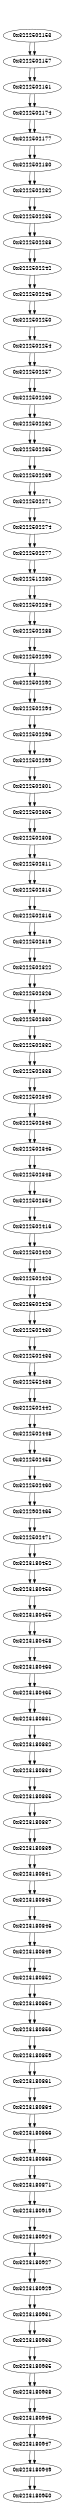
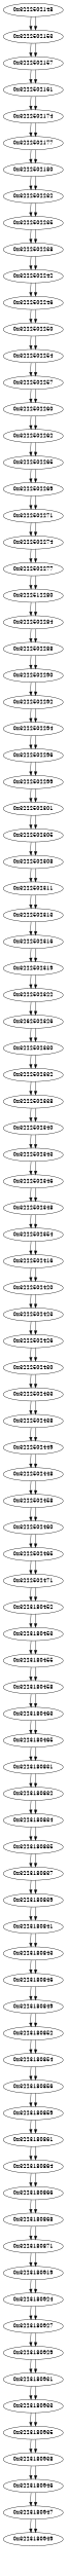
  digraph {
+   n1 [label="0x3222502148"]
    n2 [label="0x3222502153"]
    n3 [label="0x3222502157"]
    n4 [label="0x3222502161"]
    n5 [label="0x3222502174"]
    n6 [label="0x3222502177"]
    n7 [label="0x3222502180"]
    n8 [label="0x3222502232"]
    n9 [label="0x3222502235"]
    n10 [label="0x3222502238"]
    n11 [label="0x3222502242"]
    n12 [label="0x3222502246"]
    n13 [label="0x3222502250"]
    n14 [label="0x3222502254"]
    n15 [label="0x3222502257"]
    n16 [label="0x3222502260"]
    n17 [label="0x3222502262"]
    n18 [label="0x3222502265"]
    n19 [label="0x3222502269"]
    n20 [label="0x3222502271"]
    n21 [label="0x3222502274"]
    n22 [label="0x3222502277"]
    n23 [label="0x3222512280"]
    n24 [label="0x3222502284"]
    n25 [label="0x3222502288"]
    n26 [label="0x3222502290"]
    n27 [label="0x3222502292"]
    n28 [label="0x3222502294"]
    n29 [label="0x3222502296"]
    n30 [label="0x3222502299"]
    n31 [label="0x3222502301"]
    n32 [label="0x3222502305"]
    n33 [label="0x3222502308"]
    n34 [label="0x3222502311"]
    n35 [label="0x3222502313"]
    n36 [label="0x3222502316"]
    n37 [label="0x3222502319"]
    n38 [label="0x3222502322"]
-   n39 [label="0x3222502326"]
+   n39 [label="0x3262502326"]
    n40 [label="0x3222502330"]
    n41 [label="0x3222502332"]
    n42 [label="0x3222502338"]
    n43 [label="0x3222502340"]
    n44 [label="0x3222502343"]
    n45 [label="0x3222502346"]
    n46 [label="0x3222502348"]
    n47 [label="0x3222502354"]
    n48 [label="0x3222502416"]
    n49 [label="0x3222502420"]
    n50 [label="0x3222502423"]
-   n51 [label="0x3226502426"]
+   n51 [label="0x3222502426"]
    n52 [label="0x3222502430"]
    n53 [label="0x3222502433"]
-   n54 [label="0x3222552438"]
-   n55 [label="0x3222502442"]
+   n54 [label="0x3222502438"]
+   n55 [label="0x3222502449"]
    n56 [label="0x3222502448"]
    n57 [label="0x3222502458"]
    n58 [label="0x3222502460"]
-   n59 [label="0x3222902465"]
+   n59 [label="0x3222502465"]
    n60 [label="0x3222502471"]
    n61 [label="0x3223180452"]
    n62 [label="0x3223180453"]
    n63 [label="0x3223180455"]
    n64 [label="0x3223180458"]
    n65 [label="0x3223180463"]
    n66 [label="0x3223180465"]
    n67 [label="0x3223180831"]
    n68 [label="0x3223180832"]
    n69 [label="0x3223180834"]
    n70 [label="0x3223180835"]
    n71 [label="0x3223180837"]
    n72 [label="0x3223180839"]
    n73 [label="0x3223180841"]
    n74 [label="0x3223180843"]
    n75 [label="0x3223180846"]
    n76 [label="0x3223180849"]
    n77 [label="0x3223180852"]
    n78 [label="0x3223180854"]
    n79 [label="0x3223180856"]
    n80 [label="0x3223180859"]
    n81 [label="0x3223180861"]
    n82 [label="0x3223180864"]
    n83 [label="0x3223180866"]
    n84 [label="0x3223180868"]
    n85 [label="0x3223180871"]
    n86 [label="0x3223180919"]
    n87 [label="0x3223180924"]
    n88 [label="0x3223180927"]
    n89 [label="0x3223180929"]
    n90 [label="0x3223180931"]
    n91 [label="0x3223180933"]
    n92 [label="0x3223180935"]
    n93 [label="0x3223180938"]
    n94 [label="0x3223180946"]
    n95 [label="0x3223180947"]
    n96 [label="0x3223180949"]
-   n97 [label="0x3223180950"]
+   n1 -> n2
+   n1 -> n2
    n2 -> n3
    n2 -> n3
    n3 -> n4
    n3 -> n4
    n4 -> n5
    n4 -> n5
    n5 -> n6
    n5 -> n6
    n6 -> n7
    n6 -> n7
    n7 -> n8
    n7 -> n8
    n8 -> n9
    n8 -> n9
    n9 -> n10
    n9 -> n10
    n10 -> n11
    n10 -> n11
    n11 -> n12
    n11 -> n12
    n12 -> n13
    n12 -> n13
    n13 -> n14
    n13 -> n14
    n14 -> n15
    n14 -> n15
    n15 -> n16
    n15 -> n16
    n16 -> n17
    n16 -> n17
    n17 -> n18
    n17 -> n18
    n18 -> n19
    n18 -> n19
    n19 -> n20
    n19 -> n20
    n20 -> n21
    n20 -> n21
    n21 -> n22
    n21 -> n22
    n22 -> n23
    n22 -> n23
    n23 -> n24
    n23 -> n24
    n24 -> n25
    n24 -> n25
    n25 -> n26
    n25 -> n26
    n26 -> n27
    n26 -> n27
    n27 -> n28
    n27 -> n28
    n28 -> n29
    n28 -> n29
    n29 -> n30
    n29 -> n30
    n30 -> n31
    n30 -> n31
    n31 -> n32
    n31 -> n32
    n32 -> n33
    n32 -> n33
    n33 -> n34
    n33 -> n34
    n34 -> n35
    n34 -> n35
    n35 -> n36
    n35 -> n36
    n36 -> n37
    n36 -> n37
    n37 -> n38
    n37 -> n38
    n38 -> n39
    n38 -> n39
    n39 -> n40
    n39 -> n40
    n40 -> n41
    n40 -> n41
    n41 -> n42
    n41 -> n42
    n42 -> n43
    n42 -> n43
    n43 -> n44
    n43 -> n44
    n44 -> n45
    n44 -> n45
    n45 -> n46
    n45 -> n46
    n46 -> n47
    n46 -> n47
    n47 -> n48
    n47 -> n48
    n48 -> n49
    n48 -> n49
    n49 -> n50
    n49 -> n50
    n50 -> n51
    n50 -> n51
    n51 -> n52
    n51 -> n52
    n52 -> n53
    n52 -> n53
    n53 -> n54
    n53 -> n54
    n54 -> n55
    n54 -> n55
    n55 -> n56
    n55 -> n56
    n56 -> n57
    n56 -> n57
    n57 -> n58
    n57 -> n58
    n58 -> n59
    n58 -> n59
    n59 -> n60
    n59 -> n60
    n60 -> n61
    n60 -> n61
    n61 -> n62
    n61 -> n62
    n62 -> n63
    n62 -> n63
    n63 -> n64
    n63 -> n64
    n64 -> n65
    n64 -> n65
    n65 -> n66
    n65 -> n66
    n66 -> n67
    n66 -> n67
    n67 -> n68
    n67 -> n68
    n68 -> n69
    n68 -> n69
    n69 -> n70
    n69 -> n70
    n70 -> n71
    n70 -> n71
    n71 -> n72
    n71 -> n72
    n72 -> n73
    n72 -> n73
    n73 -> n74
    n73 -> n74
    n74 -> n75
    n74 -> n75
    n75 -> n76
    n75 -> n76
    n76 -> n77
    n76 -> n77
    n77 -> n78
    n77 -> n78
    n78 -> n79
    n78 -> n79
    n79 -> n80
    n79 -> n80
    n80 -> n81
    n80 -> n81
    n81 -> n82
    n81 -> n82
    n82 -> n83
    n82 -> n83
    n83 -> n84
    n83 -> n84
    n84 -> n85
    n84 -> n85
    n85 -> n86
    n85 -> n86
    n86 -> n87
    n86 -> n87
    n87 -> n88
    n87 -> n88
    n88 -> n89
    n88 -> n89
    n89 -> n90
    n89 -> n90
    n90 -> n91
    n90 -> n91
    n91 -> n92
    n91 -> n92
    n92 -> n93
    n92 -> n93
    n93 -> n94
    n93 -> n94
    n94 -> n95
    n94 -> n95
    n95 -> n96
    n95 -> n96
-   n96 -> n97
-   n96 -> n97
  }
